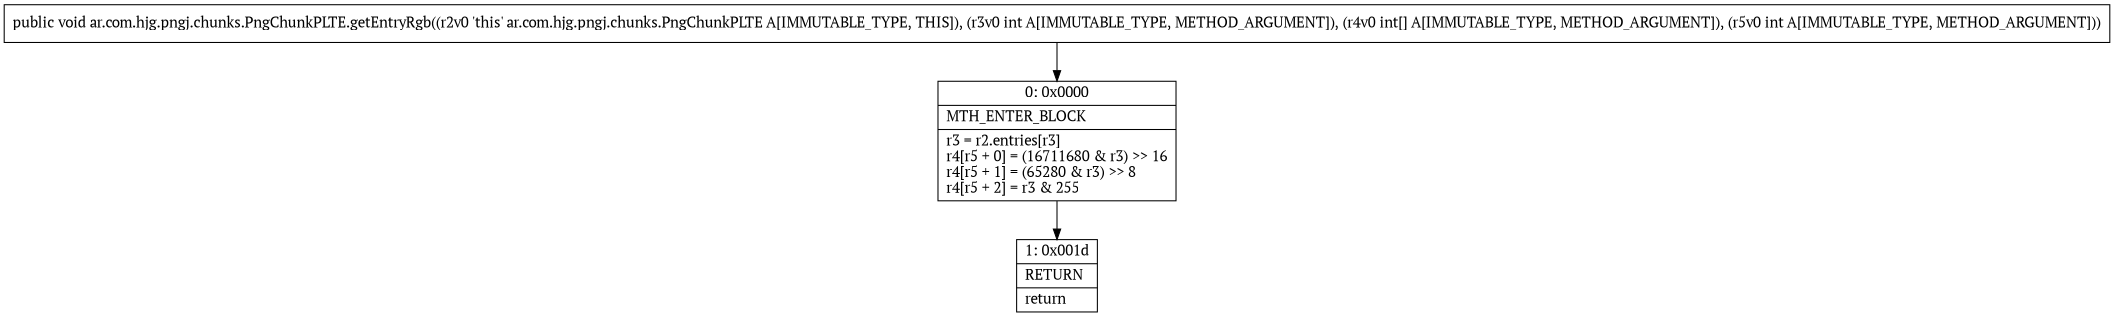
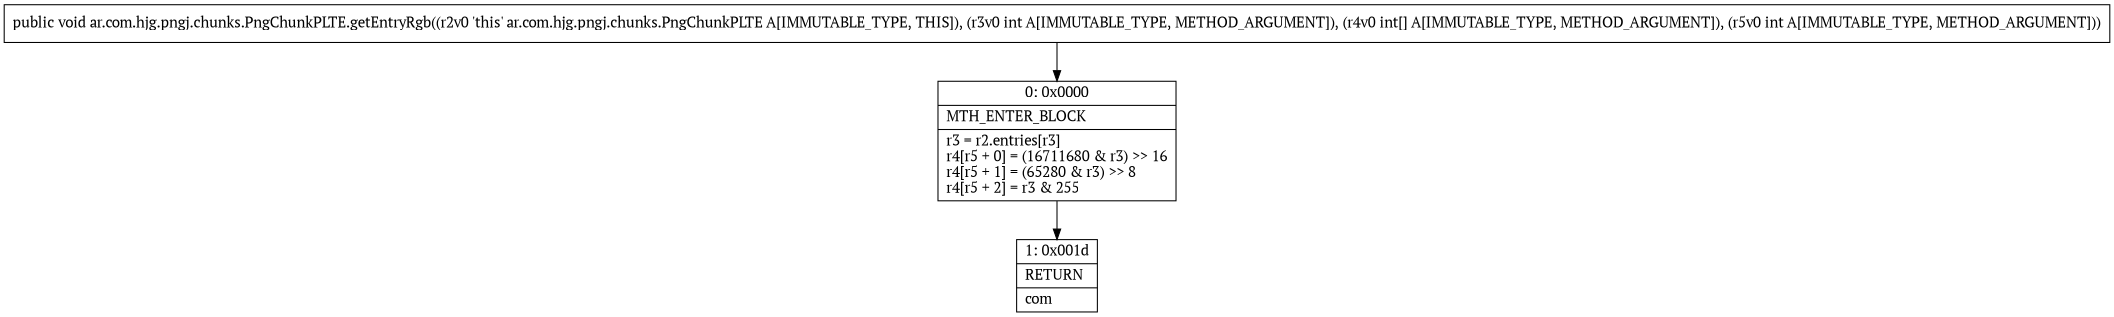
  digraph {
    fontname="PT Serif"
    node [shape=record fontname="PT Serif"]
    edge [fontname="PT Serif"]
    n1 [label="{0\:\ 0x0000|MTH_ENTER_BLOCK\l|r3 = r2.entries[r3]\lr4[r5 + 0] = (16711680 & r3) \>\> 16\lr4[r5 + 1] = (65280 & r3) \>\> 8\lr4[r5 + 2] = r3 & 255\l}"]
-   n2 [label="{1\:\ 0x001d|RETURN\l|return\l}"]
+   n2 [label="{1\:\ 0x001d|RETURN\l|com\l}"]
    n3 [label="{public void ar.com.hjg.pngj.chunks.PngChunkPLTE.getEntryRgb((r2v0 'this' ar.com.hjg.pngj.chunks.PngChunkPLTE A[IMMUTABLE_TYPE, THIS]), (r3v0 int A[IMMUTABLE_TYPE, METHOD_ARGUMENT]), (r4v0 int[] A[IMMUTABLE_TYPE, METHOD_ARGUMENT]), (r5v0 int A[IMMUTABLE_TYPE, METHOD_ARGUMENT])) }"]
    n1 -> n2
    n3 -> n1
  }
